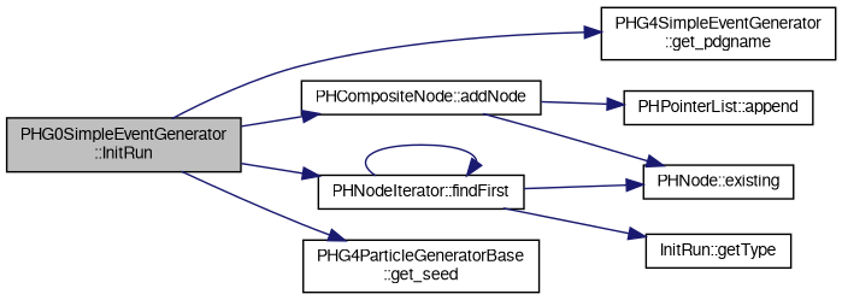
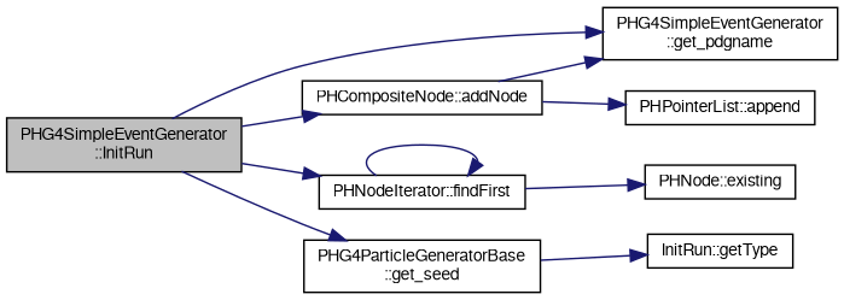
  digraph {
    rankdir=LR
    node [color=black fontname=FreeSans fontsize=10 shape=record]
    edge [color=midnightblue fontname=FreeSans fontsize=10 labelfontname=FreeSans labelfontsize=10 style=solid]
-   n1 [fillcolor=grey75 fontcolor=black height=0.2 label="PHG0SimpleEventGenerator\l::InitRun" style=filled width=0.4]
+   n1 [fillcolor=grey75 fontcolor=black height=0.2 label="PHG4SimpleEventGenerator\l::InitRun" style=filled width=0.4]
    n2 [height=0.2 label="PHCompositeNode::addNode" width=0.4]
    n3 [height=0.2 label="PHNodeIterator::findFirst" width=0.4]
    n4 [height=0.2 label="PHG4SimpleEventGenerator\l::get_pdgname" width=0.4]
    n5 [height=0.2 label="PHG4ParticleGeneratorBase\l::get_seed" width=0.4]
    n6 [height=0.2 label="PHPointerList::append" width=0.4]
    n7 [height=0.2 label="PHNode::existing" width=0.4]
    n8 [height=0.2 label="InitRun::getType" width=0.4]
    n1 -> n2
    n1 -> n3
    n1 -> n4
    n1 -> n5
    n2 -> n6
-   n2 -> n7
+   n2 -> n4
    n3 -> n3
    n3 -> n7
-   n3 -> n8
+   n5 -> n8
  }
